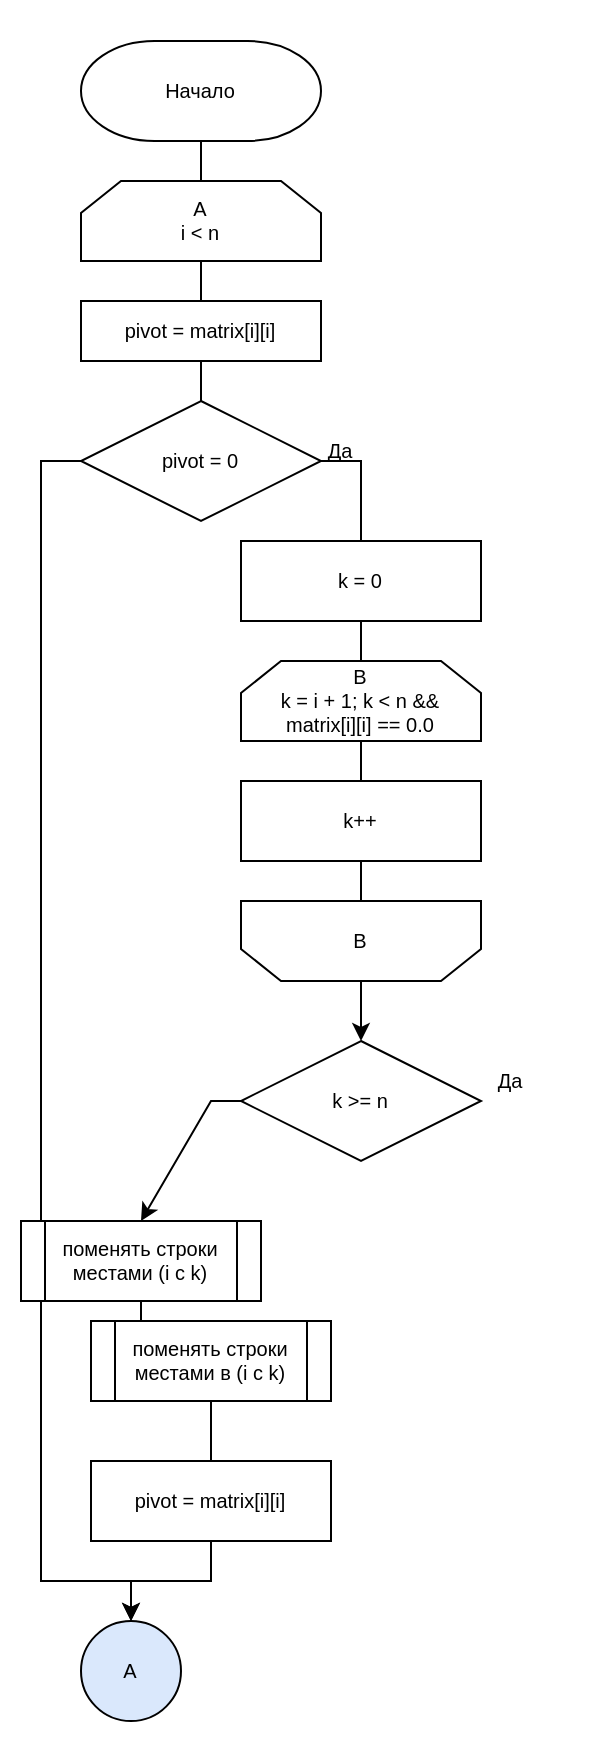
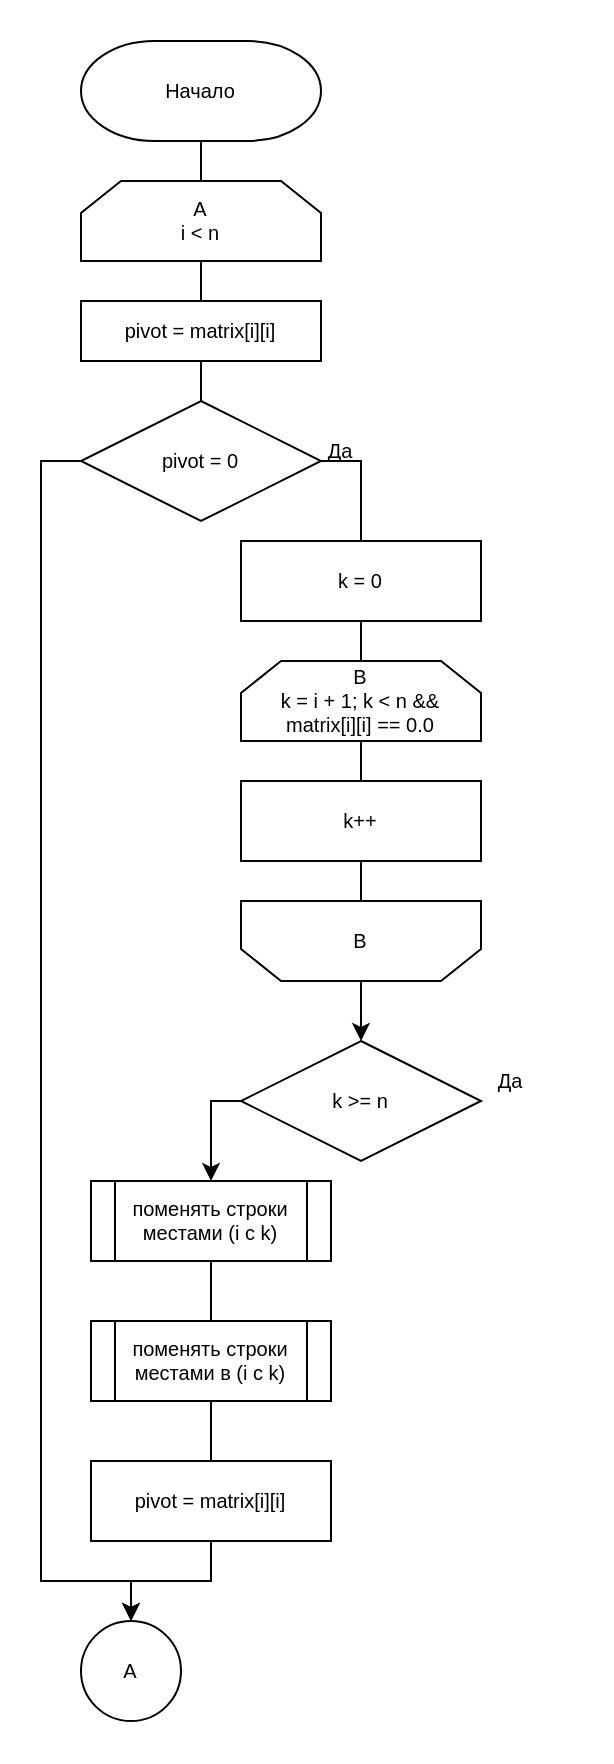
  <mxCell id="0" />
  <mxCell id="1" parent="0" />
  <mxCell id="2" value="" style="edgeStyle=orthogonalEdgeStyle;rounded=0;orthogonalLoop=1;jettySize=auto;html=1;fontStyle=0;fontSize=10;endArrow=none;endFill=0;" edge="1" parent="1" source="3" target="5"><mxGeometry relative="1" as="geometry" /></mxCell>
  <mxCell id="3" value="Начало&lt;br style=&quot;font-size: 10px;&quot;&gt;" style="strokeWidth=1;html=1;shape=mxgraph.flowchart.terminator;whiteSpace=wrap;fontStyle=0;fontSize=10;" vertex="1" parent="1"><mxGeometry x="40" y="20" width="120" height="50" as="geometry" /></mxCell>
  <mxCell id="4" value="" style="edgeStyle=orthogonalEdgeStyle;rounded=0;orthogonalLoop=1;jettySize=auto;html=1;fontStyle=0;fontSize=10;endArrow=none;endFill=0;" edge="1" parent="1" source="5"><mxGeometry relative="1" as="geometry"><mxPoint x="100.029" y="150" as="targetPoint" /></mxGeometry></mxCell>
  <mxCell id="5" value="A&lt;br style=&quot;font-size: 10px;&quot;&gt;i &amp;lt; n" style="shape=loopLimit;whiteSpace=wrap;html=1;fontStyle=0;fontSize=10;" vertex="1" parent="1"><mxGeometry x="40" y="90" width="120" height="40" as="geometry" /></mxCell>
  <mxCell id="6" value="" style="edgeStyle=orthogonalEdgeStyle;rounded=0;orthogonalLoop=1;jettySize=auto;html=1;endArrow=none;endFill=0;fontSize=10;" edge="1" parent="1" source="7" target="10"><mxGeometry relative="1" as="geometry" /></mxCell>
  <mxCell id="7" value="pivot = matrix[i][i]" style="rounded=0;whiteSpace=wrap;html=1;absoluteArcSize=1;arcSize=14;strokeWidth=1;fontStyle=0;fontSize=10;" vertex="1" parent="1"><mxGeometry x="40" y="150" width="120" height="30" as="geometry" /></mxCell>
  <mxCell id="8" style="edgeStyle=orthogonalEdgeStyle;rounded=0;orthogonalLoop=1;jettySize=auto;html=1;exitX=1;exitY=0.5;exitDx=0;exitDy=0;exitPerimeter=0;entryX=0.5;entryY=0;entryDx=0;entryDy=0;endArrow=none;endFill=0;fontSize=10;" edge="1" parent="1" source="10" target="12"><mxGeometry relative="1" as="geometry" /></mxCell>
  <mxCell id="9" style="edgeStyle=orthogonalEdgeStyle;rounded=0;orthogonalLoop=1;jettySize=auto;html=1;exitX=0;exitY=0.5;exitDx=0;exitDy=0;exitPerimeter=0;entryX=0.5;entryY=0;entryDx=0;entryDy=0;" edge="1" parent="1" source="10" target="27"><mxGeometry relative="1" as="geometry"><Array as="points"><mxPoint x="20" y="230" /><mxPoint x="20" y="790" /><mxPoint x="65" y="790" /></Array></mxGeometry></mxCell>
  <mxCell id="10" value="pivot = 0" style="strokeWidth=1;html=1;shape=mxgraph.flowchart.decision;whiteSpace=wrap;fontSize=10;" vertex="1" parent="1"><mxGeometry x="40" y="200" width="120" height="60" as="geometry" /></mxCell>
  <mxCell id="11" style="edgeStyle=orthogonalEdgeStyle;rounded=0;orthogonalLoop=1;jettySize=auto;html=1;exitX=0.5;exitY=1;exitDx=0;exitDy=0;entryX=0.5;entryY=0;entryDx=0;entryDy=0;endArrow=none;endFill=0;fontSize=10;" edge="1" parent="1" source="12" target="15"><mxGeometry relative="1" as="geometry" /></mxCell>
  <mxCell id="12" value="k = 0" style="rounded=0;whiteSpace=wrap;html=1;absoluteArcSize=1;arcSize=14;strokeWidth=1;fontStyle=0;fontSize=10;" vertex="1" parent="1"><mxGeometry x="120" y="270" width="120" height="40" as="geometry" /></mxCell>
  <mxCell id="13" value="" style="edgeStyle=orthogonalEdgeStyle;rounded=0;orthogonalLoop=1;jettySize=auto;html=1;endArrow=none;endFill=0;" edge="1" parent="1" source="15" target="29"><mxGeometry relative="1" as="geometry" /></mxCell>
  <mxCell id="14" value="" style="edgeStyle=orthogonalEdgeStyle;rounded=0;orthogonalLoop=1;jettySize=auto;html=1;endArrow=none;endFill=0;" edge="1" parent="1" source="15" target="29"><mxGeometry relative="1" as="geometry" /></mxCell>
  <mxCell id="15" value="B&lt;br style=&quot;font-size: 10px;&quot;&gt;k = i + 1; k &amp;lt; n &amp;amp;&amp;amp; &lt;br style=&quot;font-size: 10px;&quot;&gt;matrix[i][i] == 0.0" style="shape=loopLimit;whiteSpace=wrap;html=1;fontStyle=0;fontSize=10;" vertex="1" parent="1"><mxGeometry x="120" y="330" width="120" height="40" as="geometry" /></mxCell>
  <mxCell id="16" value="k &amp;gt;= n" style="strokeWidth=1;html=1;shape=mxgraph.flowchart.decision;whiteSpace=wrap;fontSize=10;" vertex="1" parent="1"><mxGeometry x="120" y="520" width="120" height="60" as="geometry" /></mxCell>
  <mxCell id="17" value="Да" style="text;html=1;strokeColor=none;fillColor=none;align=center;verticalAlign=middle;whiteSpace=wrap;rounded=0;fontSize=10;" vertex="1" parent="1"><mxGeometry x="140" y="210" width="60" height="30" as="geometry" /></mxCell>
  <mxCell id="18" value="" style="edgeStyle=orthogonalEdgeStyle;rounded=0;orthogonalLoop=1;jettySize=auto;html=1;endArrow=none;endFill=0;fontSize=10;" edge="1" parent="1" source="19" target="21"><mxGeometry relative="1" as="geometry" /></mxCell>
- <mxCell id="19" value="поменять строки местами (i с k)" style="shape=process;whiteSpace=wrap;html=1;backgroundOutline=1;fontSize=10;" vertex="1" parent="1"><mxGeometry x="10" y="610" width="120" height="40" as="geometry" /></mxCell>
+ <mxCell id="19" value="поменять строки местами (i с k)" style="shape=process;whiteSpace=wrap;html=1;backgroundOutline=1;fontSize=10;" vertex="1" parent="1"><mxGeometry x="45" y="590" width="120" height="40" as="geometry" /></mxCell>
  <mxCell id="20" value="" style="edgeStyle=orthogonalEdgeStyle;rounded=0;orthogonalLoop=1;jettySize=auto;html=1;endArrow=none;endFill=0;fontSize=10;" edge="1" parent="1" source="21" target="23"><mxGeometry relative="1" as="geometry" /></mxCell>
  <mxCell id="21" value="поменять строки местами в (i с k)" style="shape=process;whiteSpace=wrap;html=1;backgroundOutline=1;fontSize=10;" vertex="1" parent="1"><mxGeometry x="45" y="660" width="120" height="40" as="geometry" /></mxCell>
  <mxCell id="22" value="" style="edgeStyle=orthogonalEdgeStyle;rounded=0;orthogonalLoop=1;jettySize=auto;html=1;endArrow=classic;endFill=1;fontSize=10;entryX=0.5;entryY=0;entryDx=0;entryDy=0;" edge="1" parent="1" target="27"><mxGeometry relative="1" as="geometry"><mxPoint x="105" y="760" as="sourcePoint" /><mxPoint x="65" y="800" as="targetPoint" /><Array as="points"><mxPoint x="105" y="790" /><mxPoint x="65" y="790" /></Array></mxGeometry></mxCell>
  <mxCell id="23" value="pivot = matrix[i][i]" style="rounded=0;whiteSpace=wrap;html=1;absoluteArcSize=1;arcSize=14;strokeWidth=1;fontStyle=0;fontSize=10;" vertex="1" parent="1"><mxGeometry x="45" y="730" width="120" height="40" as="geometry" /></mxCell>
  <mxCell id="24" value="" style="endArrow=classic;html=1;rounded=0;exitX=0;exitY=0.5;exitDx=0;exitDy=0;exitPerimeter=0;entryX=0.5;entryY=0;entryDx=0;entryDy=0;fontSize=10;" edge="1" parent="1" source="16" target="19"><mxGeometry width="50" height="50" relative="1" as="geometry"><mxPoint x="315" y="600" as="sourcePoint" /><mxPoint x="365" y="550" as="targetPoint" /><Array as="points"><mxPoint x="105" y="550" /></Array></mxGeometry></mxCell>
  <mxCell id="25" value="B" style="shape=loopLimit;whiteSpace=wrap;html=1;fontStyle=0;fontSize=10;direction=west;" vertex="1" parent="1"><mxGeometry x="120" y="450" width="120" height="40" as="geometry" /></mxCell>
  <mxCell id="26" value="Да" style="text;html=1;strokeColor=none;fillColor=none;align=center;verticalAlign=middle;whiteSpace=wrap;rounded=0;fontSize=10;" vertex="1" parent="1"><mxGeometry x="225" y="525" width="60" height="30" as="geometry" /></mxCell>
- <mxCell id="27" value="A" style="ellipse;whiteSpace=wrap;html=1;aspect=fixed;fontSize=10;fillColor=#dae8fc;" vertex="1" parent="1"><mxGeometry x="40" y="810" width="50" height="50" as="geometry" /></mxCell>
+ <mxCell id="27" value="A" style="ellipse;whiteSpace=wrap;html=1;aspect=fixed;fontSize=10;" vertex="1" parent="1"><mxGeometry x="40" y="810" width="50" height="50" as="geometry" /></mxCell>
  <mxCell id="28" value="" style="edgeStyle=orthogonalEdgeStyle;rounded=0;orthogonalLoop=1;jettySize=auto;html=1;endArrow=none;endFill=0;" edge="1" parent="1" source="29" target="25"><mxGeometry relative="1" as="geometry" /></mxCell>
  <mxCell id="29" value="k++" style="rounded=0;whiteSpace=wrap;html=1;absoluteArcSize=1;arcSize=14;strokeWidth=1;fontStyle=0;fontSize=10;" vertex="1" parent="1"><mxGeometry x="120" y="390" width="120" height="40" as="geometry" /></mxCell>
  <mxCell id="30" style="edgeStyle=orthogonalEdgeStyle;rounded=0;orthogonalLoop=1;jettySize=auto;html=1;exitX=0.5;exitY=0;exitDx=0;exitDy=0;entryX=0.5;entryY=0;entryDx=0;entryDy=0;entryPerimeter=0;" edge="1" parent="1" source="25" target="16"><mxGeometry relative="1" as="geometry" /></mxCell>
